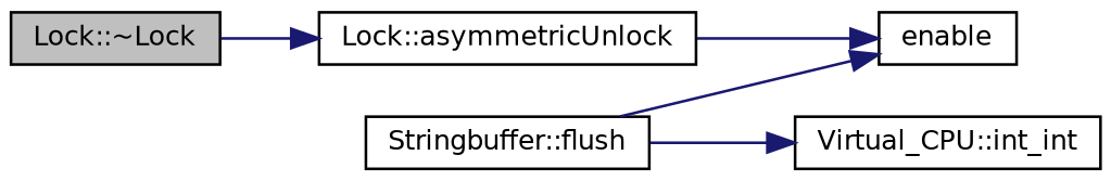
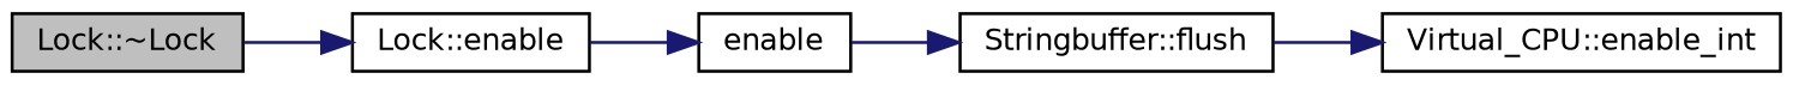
  digraph {
    rankdir=LR
    node [color=black fontname=Helvetica fontsize=10 shape=record]
    edge [color=midnightblue fontname=Helvetica fontsize=10 labelfontname=Helvetica labelfontsize=10 style=solid]
    n1 [fillcolor=grey75 fontcolor=black height=0.2 label="Lock::~Lock" style=filled width=0.4]
-   n2 [height=0.2 label="Lock::asymmetricUnlock" width=0.4]
+   n2 [height=0.2 label="Lock::enable" width=0.4]
    n3 [height=0.2 label=enable width=0.4]
    n4 [height=0.2 label="Stringbuffer::flush" width=0.4]
-   n5 [height=0.2 label="Virtual_CPU::int_int" width=0.4]
+   n5 [height=0.2 label="Virtual_CPU::enable_int" width=0.4]
    n1 -> n2
    n2 -> n3
-   n4 -> n3
+   n3 -> n4
    n4 -> n5
  }
